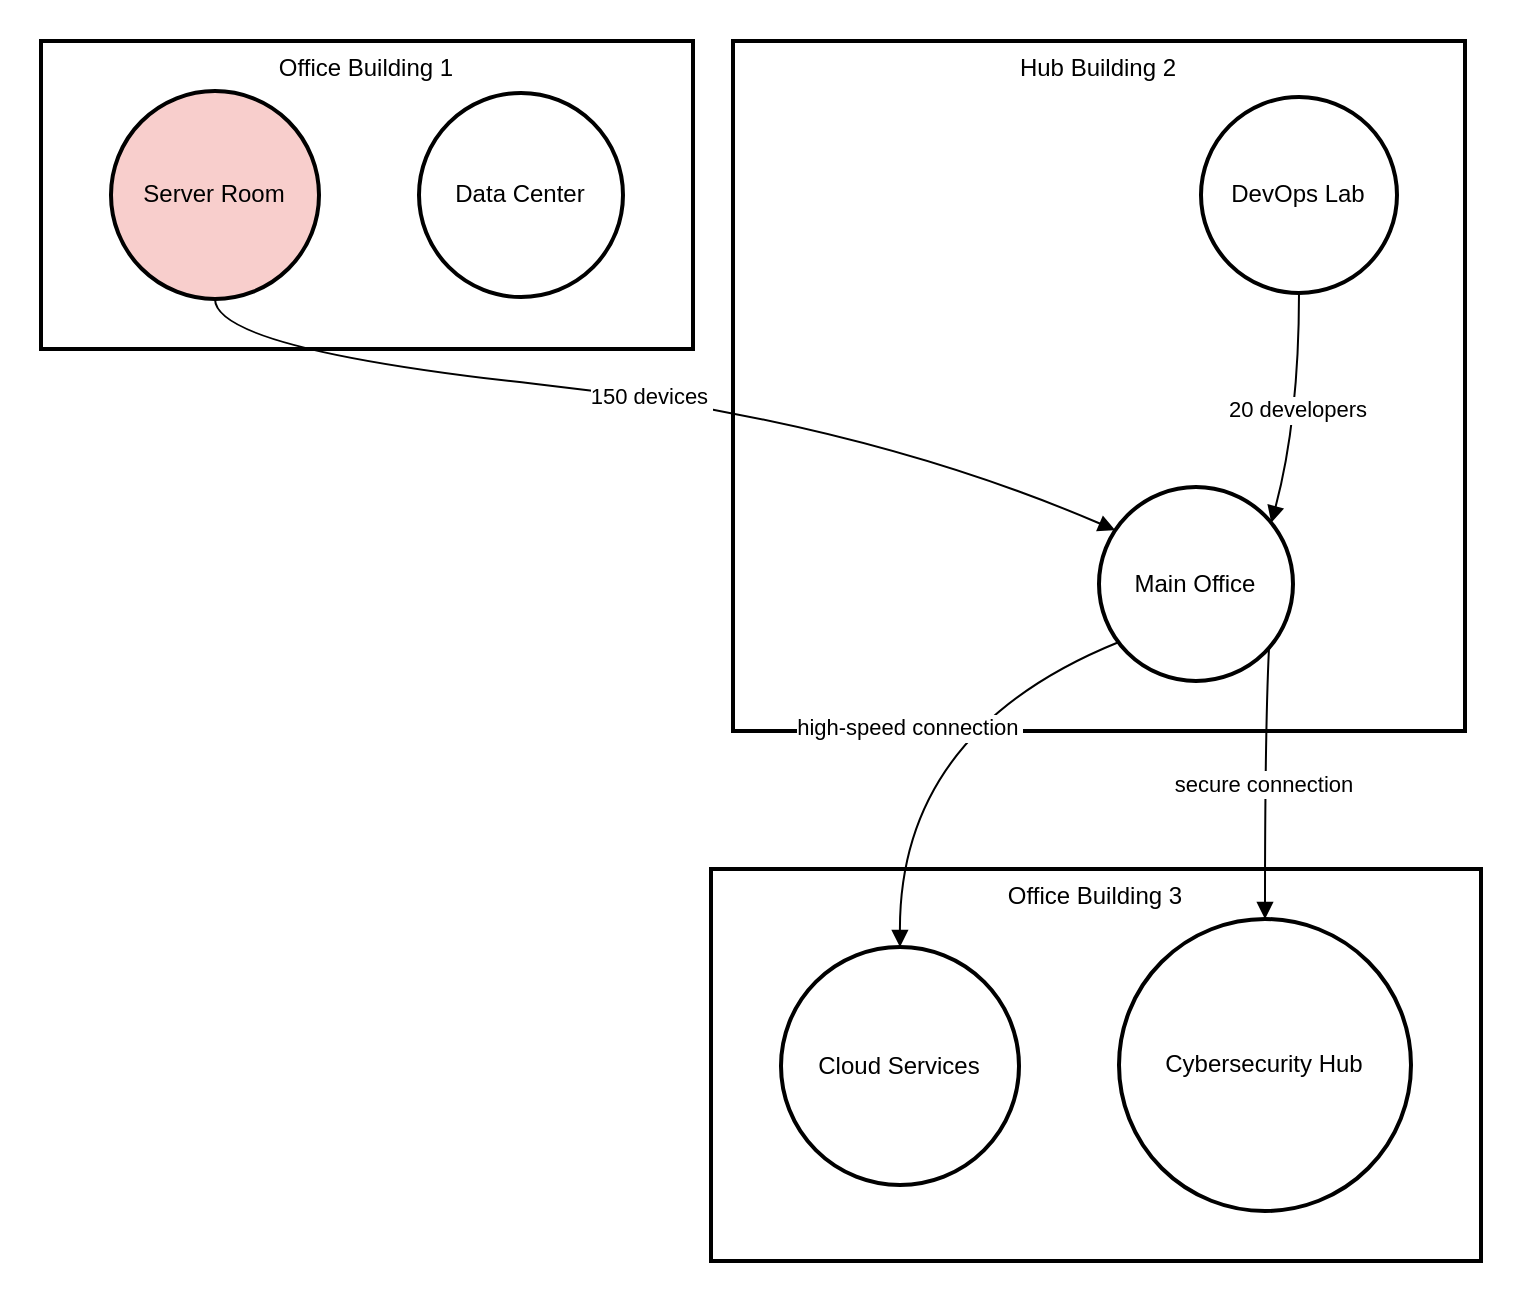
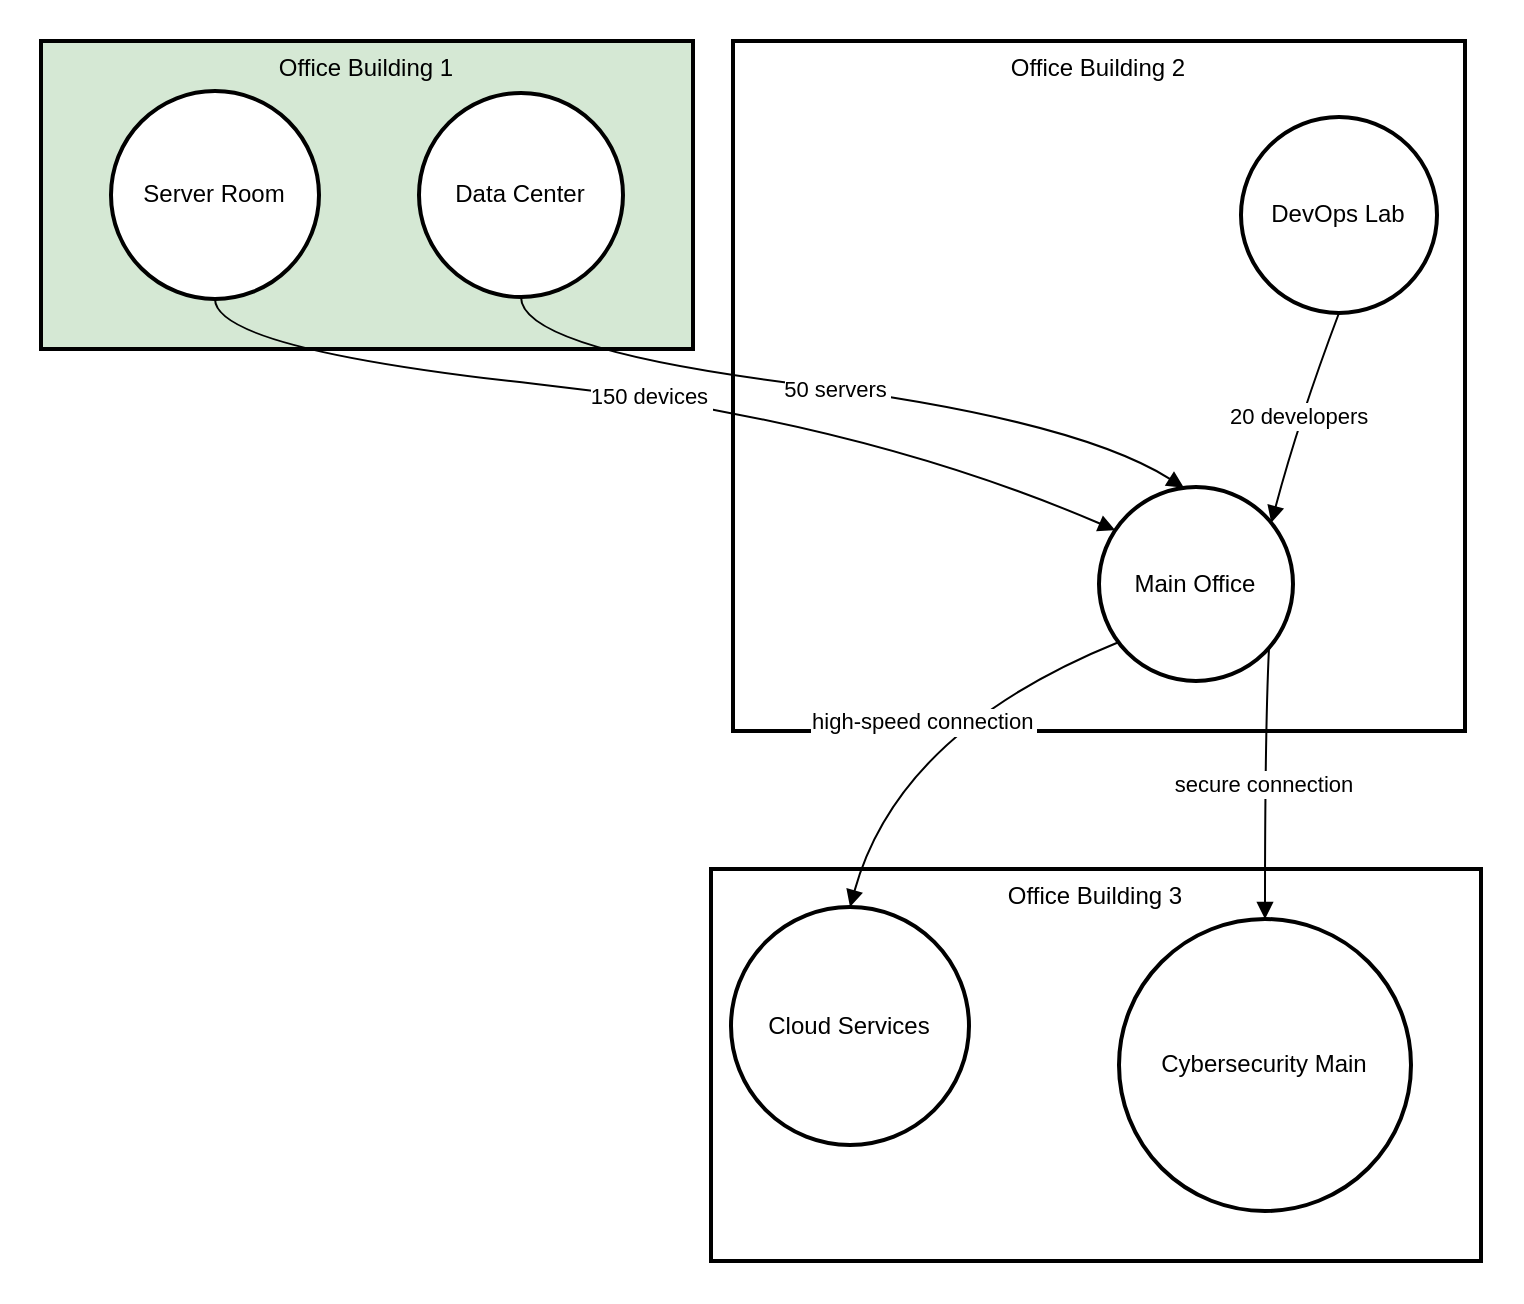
  <mxCell id="0" />
  <mxCell id="1" parent="0" />
  <mxCell id="2" value="Office Building 3" style="whiteSpace=wrap;strokeWidth=2;verticalAlign=top;" vertex="1" parent="1"><mxGeometry x="355" y="434" width="385" height="196" as="geometry" /></mxCell>
- <mxCell id="3" value="Cloud Services" style="ellipse;aspect=fixed;strokeWidth=2;whiteSpace=wrap;" vertex="1" parent="1"><mxGeometry x="390" y="473" width="119" height="119" as="geometry" /></mxCell>
- <mxCell id="4" value="Cybersecurity Hub" style="ellipse;aspect=fixed;strokeWidth=2;whiteSpace=wrap;" vertex="1" parent="1"><mxGeometry x="559" y="459" width="146" height="146" as="geometry" /></mxCell>
- <mxCell id="5" value="Hub Building 2" style="whiteSpace=wrap;strokeWidth=2;verticalAlign=top;" vertex="1" parent="1"><mxGeometry x="366" width="366" height="345" as="geometry" y="20" /></mxCell>
+ <mxCell id="3" value="Cloud Services" style="ellipse;aspect=fixed;strokeWidth=2;whiteSpace=wrap;" vertex="1" parent="1"><mxGeometry x="365" y="453" width="119" height="119" as="geometry" /></mxCell>
+ <mxCell id="4" value="Cybersecurity Main" style="ellipse;aspect=fixed;strokeWidth=2;whiteSpace=wrap;" vertex="1" parent="1"><mxGeometry x="559" y="459" width="146" height="146" as="geometry" /></mxCell>
+ <mxCell id="5" value="Office Building 2" style="whiteSpace=wrap;strokeWidth=2;verticalAlign=top;" vertex="1" parent="1"><mxGeometry x="366" width="366" height="345" as="geometry" y="20" /></mxCell>
  <mxCell id="6" value="Main Office" style="ellipse;aspect=fixed;strokeWidth=2;whiteSpace=wrap;" vertex="1" parent="1"><mxGeometry x="549" y="243" width="97" height="97" as="geometry" /></mxCell>
- <mxCell id="7" value="DevOps Lab" style="ellipse;aspect=fixed;strokeWidth=2;whiteSpace=wrap;" vertex="1" parent="1"><mxGeometry x="600" y="48" width="98" height="98" as="geometry" /></mxCell>
- <mxCell id="8" value="Office Building 1" style="whiteSpace=wrap;strokeWidth=2;verticalAlign=top;" vertex="1" parent="1"><mxGeometry width="326" height="154" as="geometry" x="20" y="20" /></mxCell>
- <mxCell id="9" value="Server Room" style="ellipse;aspect=fixed;strokeWidth=2;whiteSpace=wrap;fillColor=#f8cecc;" vertex="1" parent="1"><mxGeometry x="55" y="45" width="104" height="104" as="geometry" /></mxCell>
+ <mxCell id="7" value="DevOps Lab" style="ellipse;aspect=fixed;strokeWidth=2;whiteSpace=wrap;" vertex="1" parent="1"><mxGeometry x="620" y="58" width="98" height="98" as="geometry" /></mxCell>
+ <mxCell id="8" value="Office Building 1" style="whiteSpace=wrap;strokeWidth=2;verticalAlign=top;fillColor=#d5e8d4;" vertex="1" parent="1"><mxGeometry width="326" height="154" as="geometry" x="20" y="20" /></mxCell>
+ <mxCell id="9" value="Server Room" style="ellipse;aspect=fixed;strokeWidth=2;whiteSpace=wrap;" vertex="1" parent="1"><mxGeometry x="55" y="45" width="104" height="104" as="geometry" /></mxCell>
  <mxCell id="10" value="Data Center" style="ellipse;aspect=fixed;strokeWidth=2;whiteSpace=wrap;" vertex="1" parent="1"><mxGeometry x="209" y="46" width="102" height="102" as="geometry" /></mxCell>
  <mxCell id="11" value="150 devices" style="curved=1;startArrow=none;endArrow=block;exitX=0.5;exitY=1;entryX=0;entryY=0.16;" edge="1" parent="1" source="9" target="6"><mxGeometry relative="1" as="geometry"><Array as="points"><mxPoint x="107" y="174" /><mxPoint x="428" y="209" /></Array></mxGeometry></mxCell>
+ <mxCell id="12" value="50 servers" style="curved=1;startArrow=none;endArrow=block;exitX=0.5;exitY=1;entryX=0.43;entryY=0;" edge="1" parent="1" source="10" target="6"><mxGeometry relative="1" as="geometry"><Array as="points"><mxPoint x="260" y="174" /><mxPoint x="537" y="209" /></Array></mxGeometry></mxCell>
  <mxCell id="13" value="20 developers" style="curved=1;startArrow=none;endArrow=block;exitX=0.5;exitY=1;entryX=1;entryY=0.09;" edge="1" parent="1" source="7" target="6"><mxGeometry relative="1" as="geometry"><Array as="points"><mxPoint x="649" y="209" /></Array></mxGeometry></mxCell>
  <mxCell id="14" value="high-speed connection" style="curved=1;startArrow=none;endArrow=block;exitX=0;exitY=0.88;entryX=0.5;entryY=0;" edge="1" parent="1" source="6" target="3"><mxGeometry relative="1" as="geometry"><Array as="points"><mxPoint x="449" y="365" /></Array></mxGeometry></mxCell>
  <mxCell id="15" value="secure connection" style="curved=1;startArrow=none;endArrow=block;exitX=1;exitY=0.94;entryX=0.5;entryY=0;" edge="1" parent="1" source="6" target="4"><mxGeometry relative="1" as="geometry"><Array as="points"><mxPoint x="632" y="365" /></Array></mxGeometry></mxCell>
